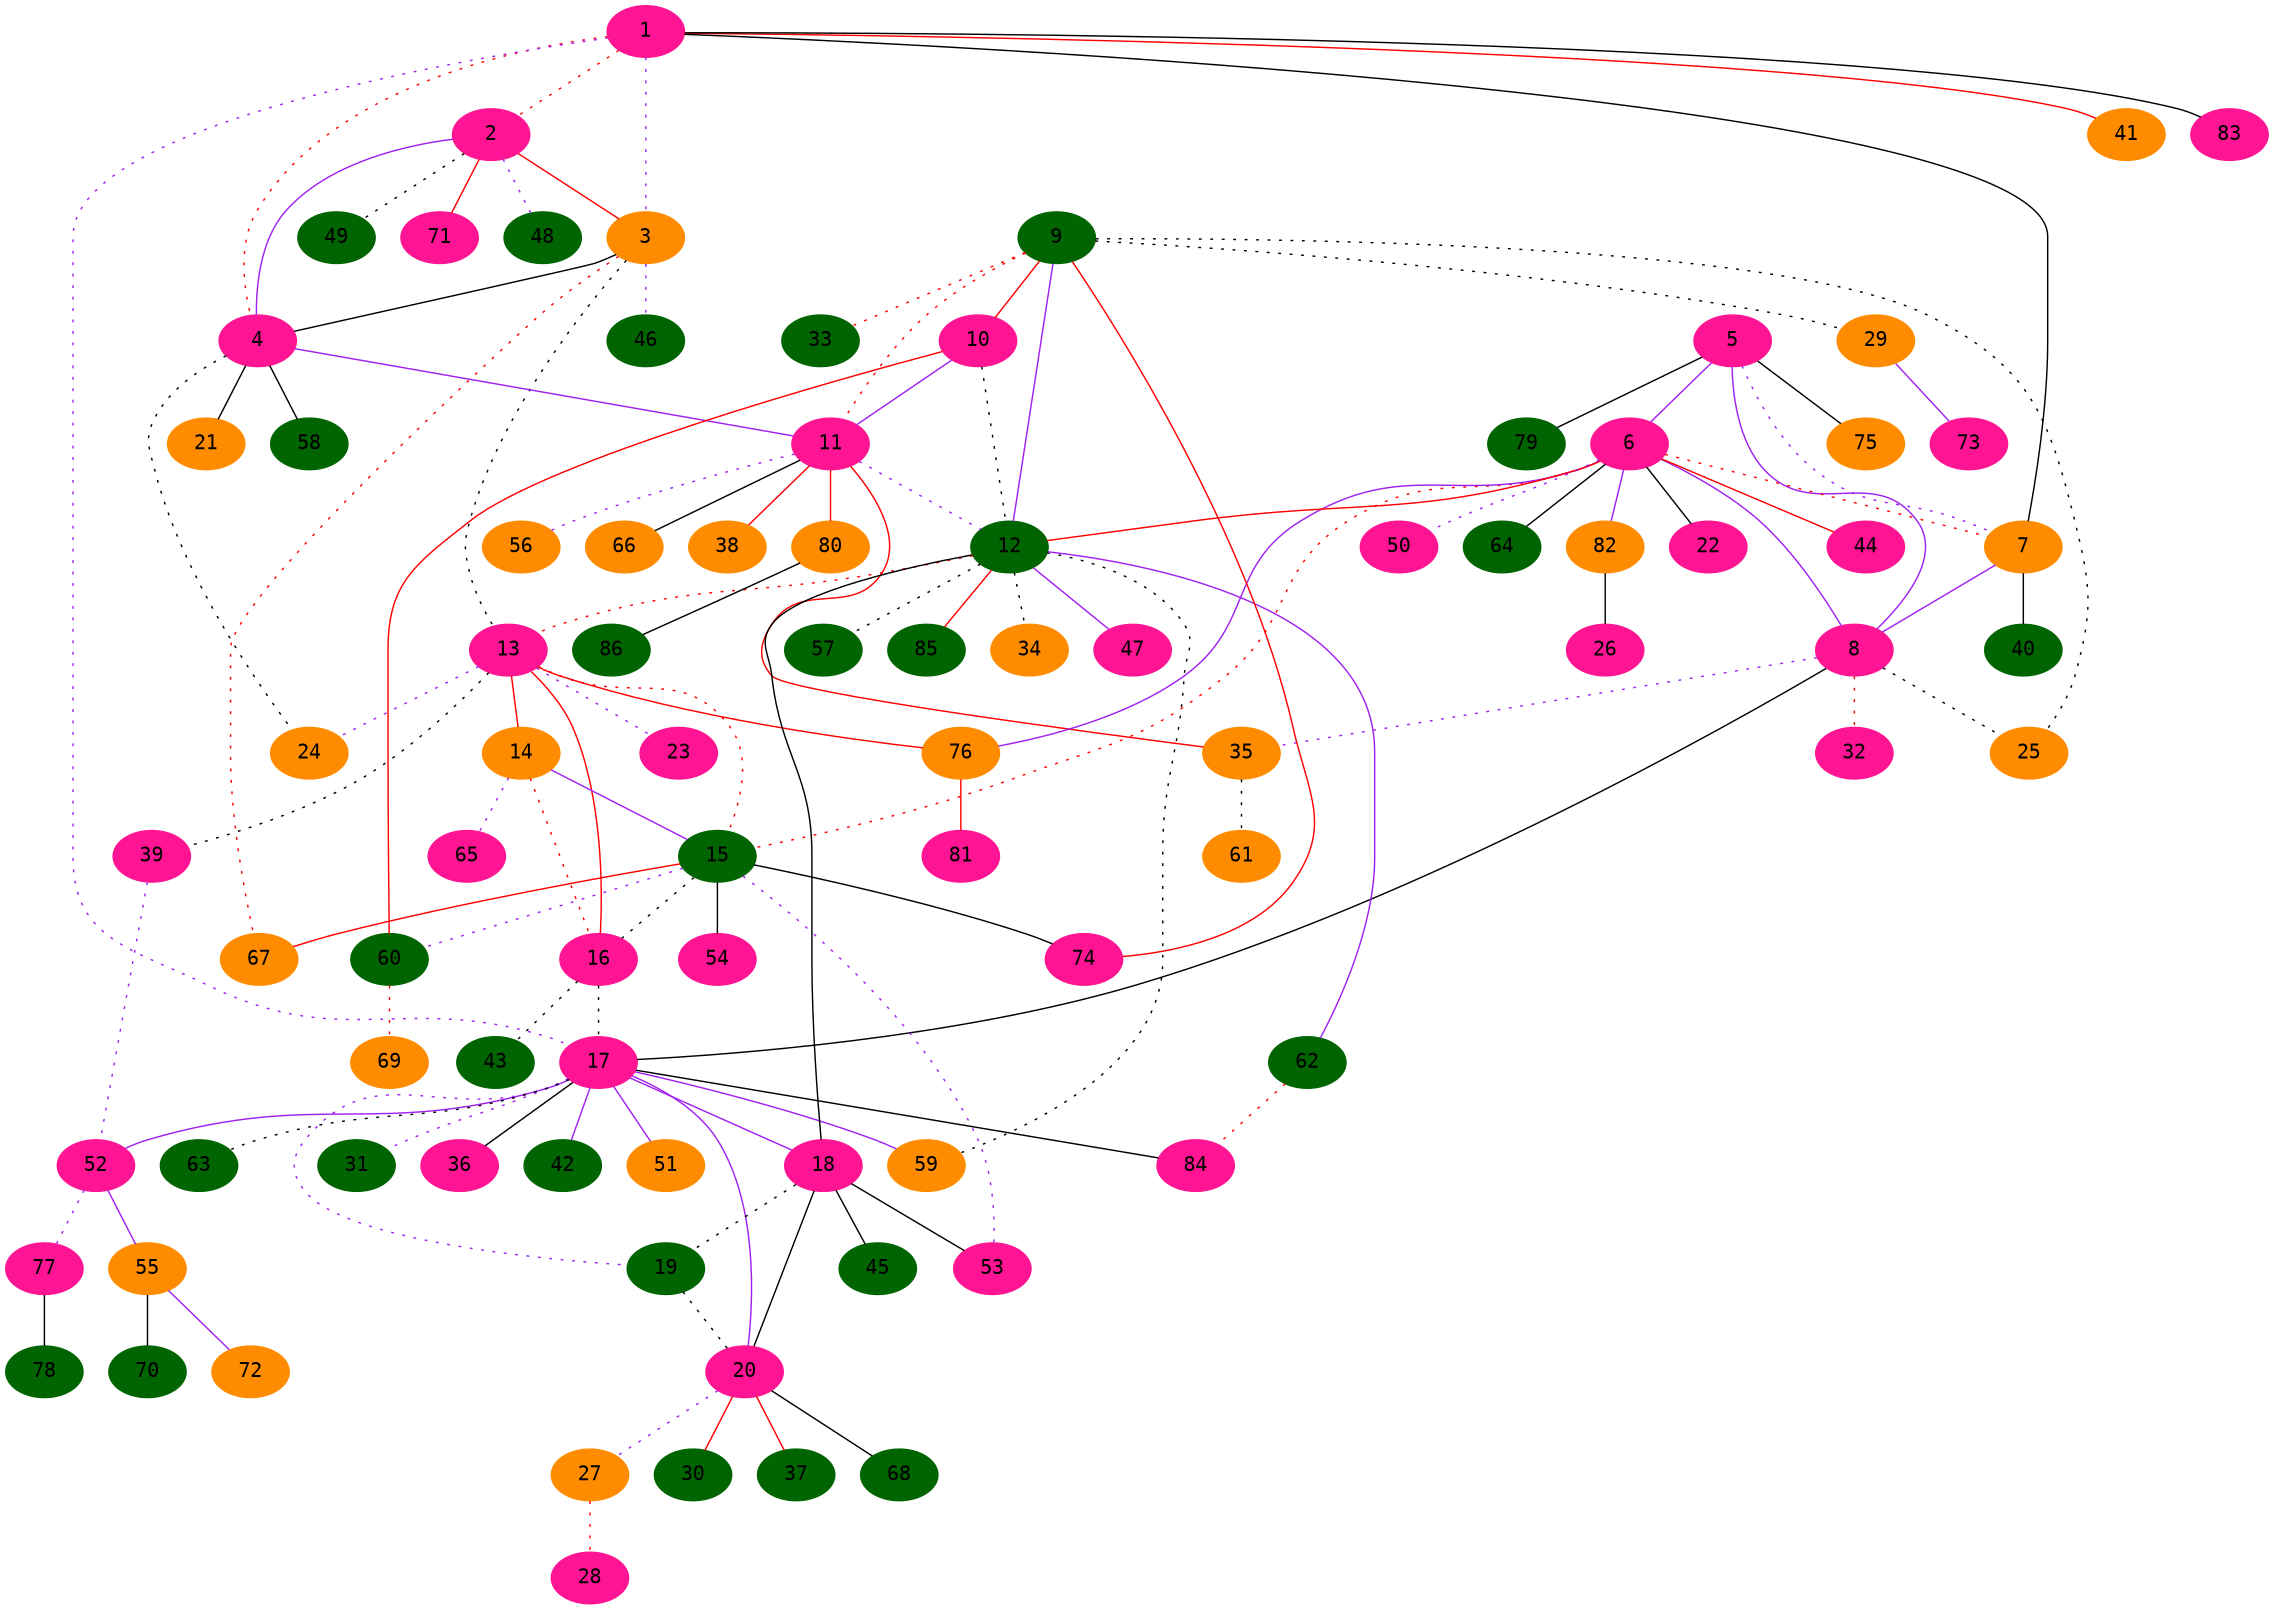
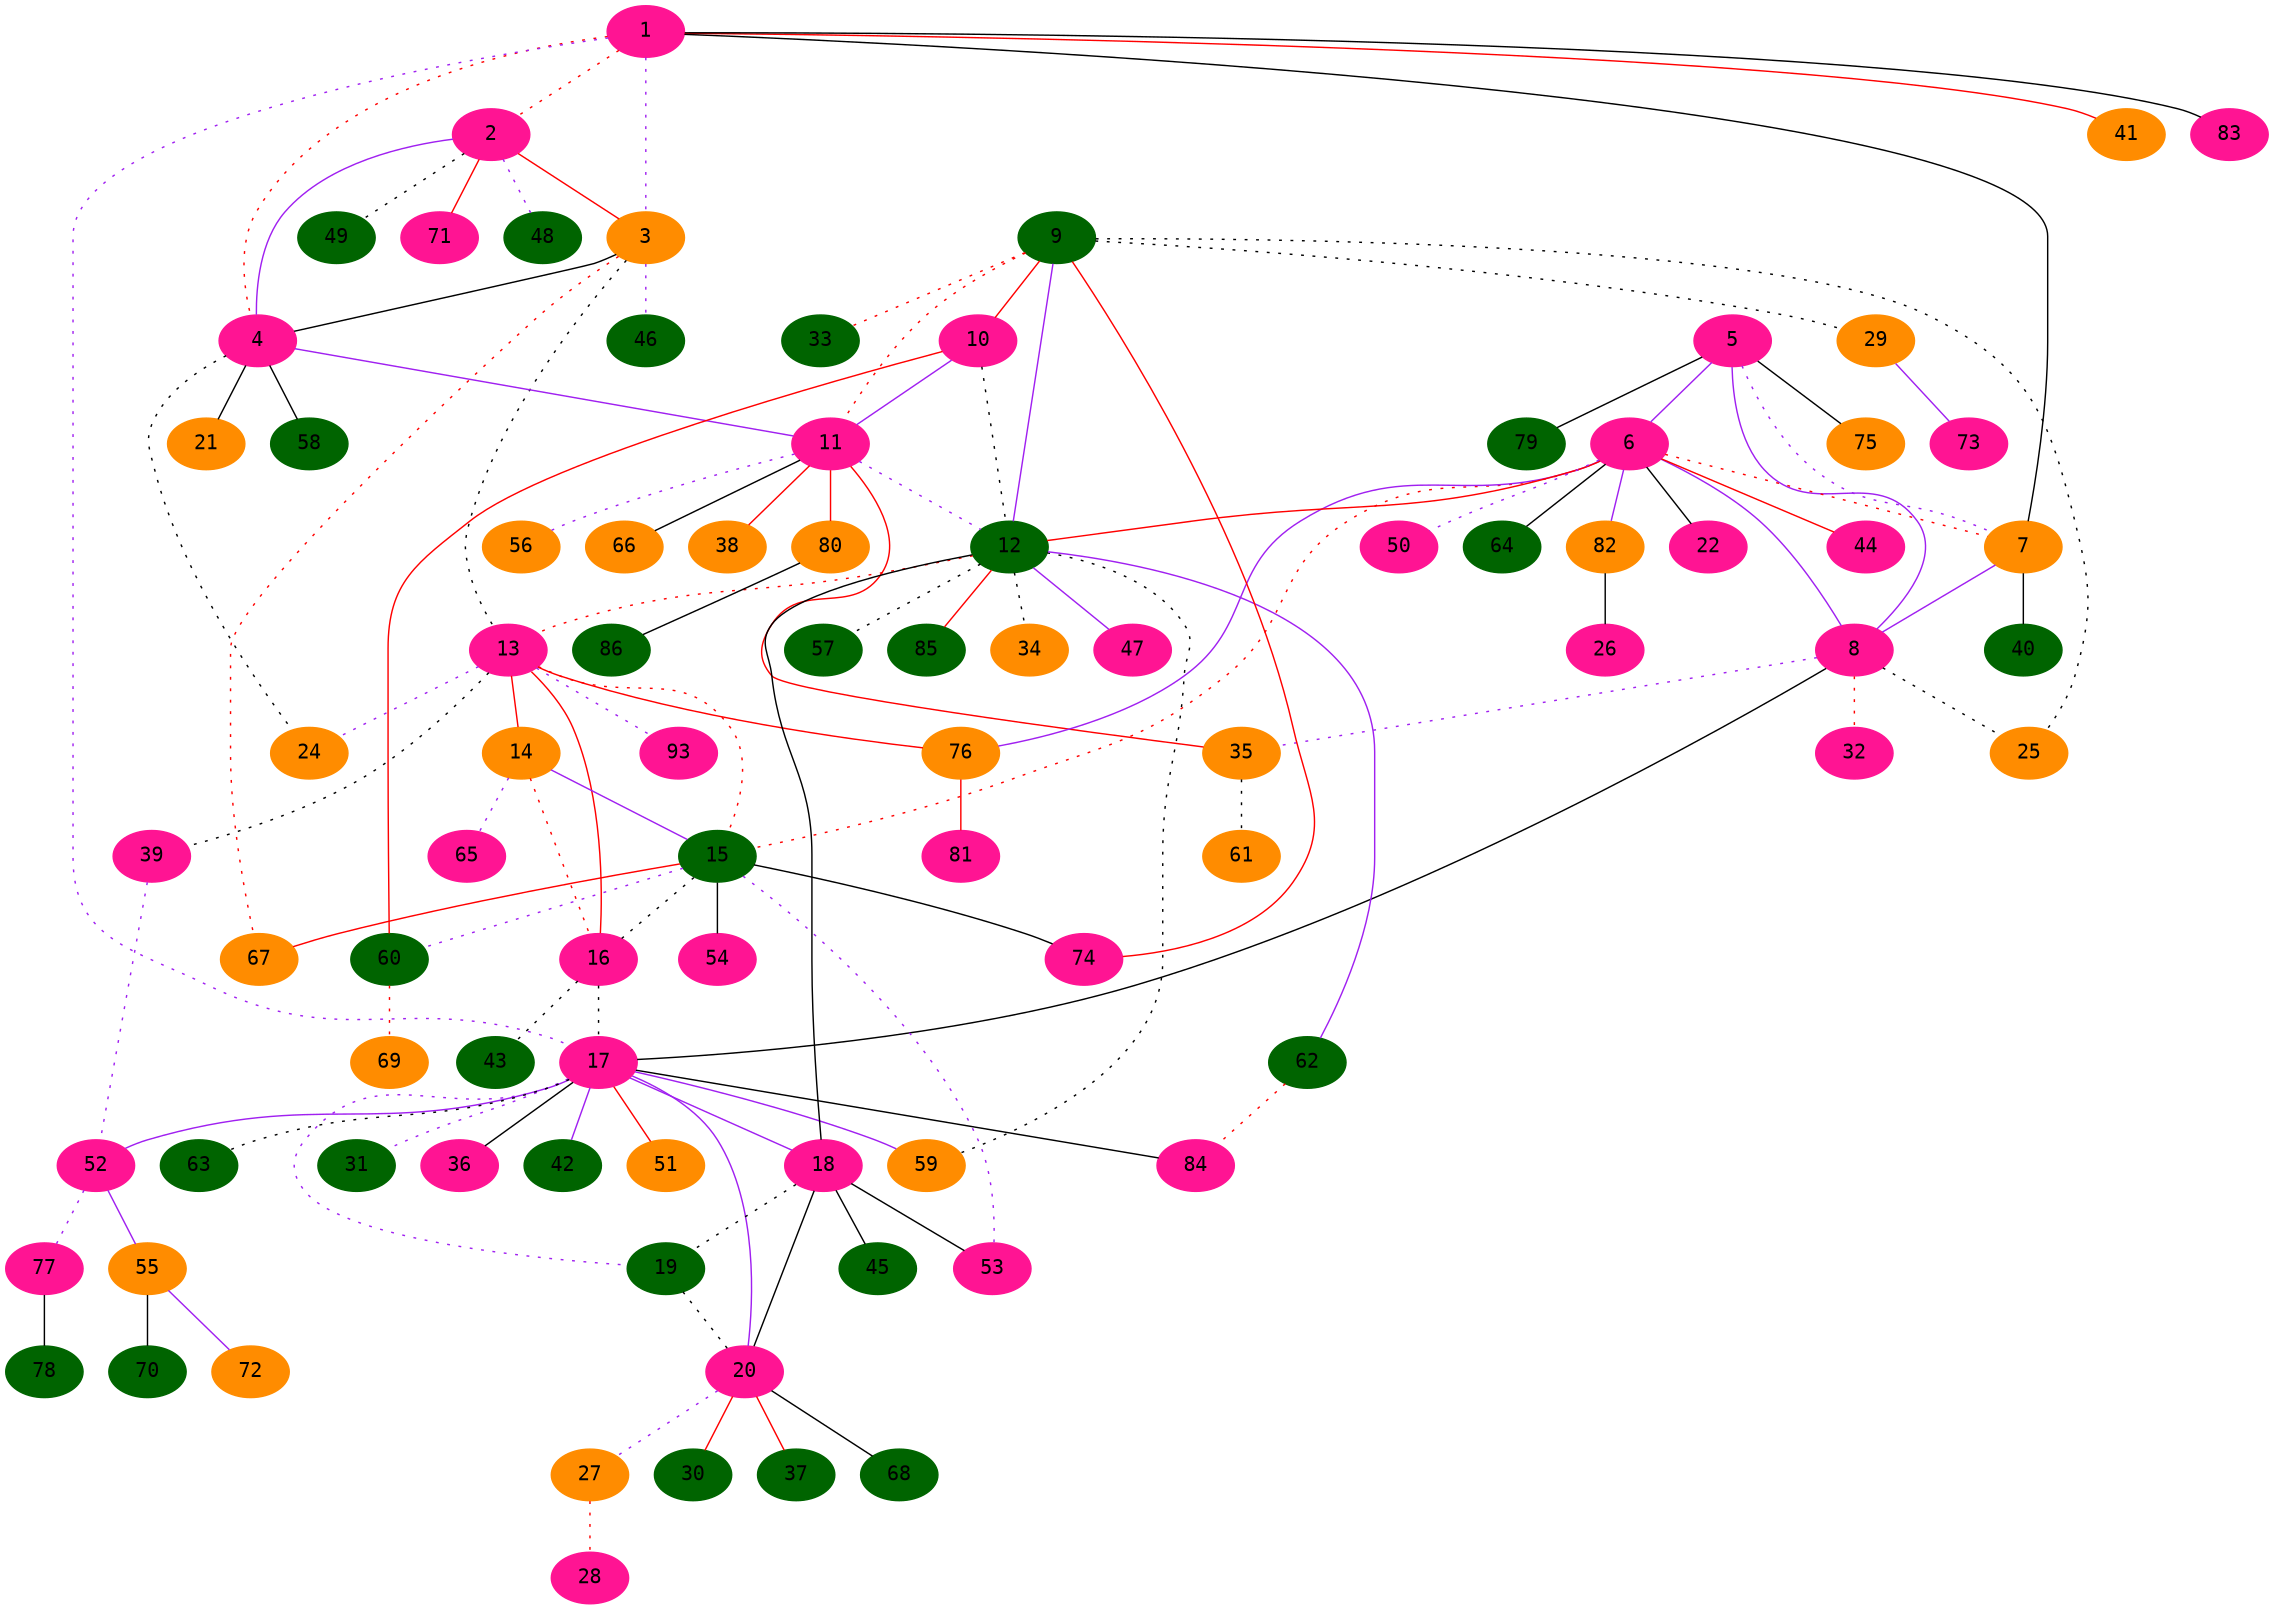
  graph {
    fontname="DejaVu Sans Mono"
    node [color=deeppink fontname="DejaVu Sans Mono" style=filled]
    edge [color=black fontname="DejaVu Sans Mono" style=solid]
    1
    2
    3 [color=darkorange]
    4
    7 [color=darkorange]
    17
    41 [color=darkorange]
    83
    48 [color=darkgreen]
    49 [color=darkgreen]
    71
    13
    46 [color=darkgreen]
    67 [color=darkorange]
    11
    21 [color=darkorange]
    24 [color=darkorange]
    58 [color=darkgreen]
    8
    40 [color=darkgreen]
    18
    59 [color=darkorange]
    19 [color=darkgreen]
    20
    31 [color=darkgreen]
    36
    42 [color=darkgreen]
    51 [color=darkorange]
    52
    63 [color=darkgreen]
    84
    15 [color=darkgreen]
    76 [color=darkorange]
    14 [color=darkorange]
    16
-   23
+   23 [label=93]
    39
    12 [color=darkgreen]
    35 [color=darkorange]
    38 [color=darkorange]
    56 [color=darkorange]
    66 [color=darkorange]
    80 [color=darkorange]
    5
    6
    75 [color=darkorange]
    79 [color=darkgreen]
    22
    44
    50
    64 [color=darkgreen]
    82 [color=darkorange]
    25 [color=darkorange]
    32
    34 [color=darkorange]
    47
    57 [color=darkgreen]
    62 [color=darkgreen]
    85 [color=darkgreen]
    74
    60 [color=darkgreen]
    53
    54
    81
    26
    61 [color=darkorange]
    9 [color=darkgreen]
    10
    29 [color=darkorange]
    33 [color=darkgreen]
    73
    69 [color=darkorange]
    86 [color=darkgreen]
    45 [color=darkgreen]
    65
    43 [color=darkgreen]
    27 [color=darkorange]
    30 [color=darkgreen]
    37 [color=darkgreen]
    68 [color=darkgreen]
    55 [color=darkorange]
    77
    28
    70 [color=darkgreen]
    72 [color=darkorange]
    78 [color=darkgreen]
    1 -- 2 [color=red style=dotted]
    1 -- 3 [color=purple style=dotted]
    1 -- 4 [color=red style=dotted]
    1 -- 7
    1 -- 17 [color=purple style=dotted]
    1 -- 41 [color=red]
    1 -- 83
    2 -- 3 [color=red]
    2 -- 4 [color=purple]
    2 -- 48 [color=purple style=dotted]
    2 -- 49 [style=dotted]
    2 -- 71 [color=red]
    3 -- 4
    3 -- 13 [style=dotted]
    3 -- 46 [color=purple style=dotted]
    3 -- 67 [color=red style=dotted]
    4 -- 11 [color=purple]
    4 -- 21
    4 -- 24 [style=dotted]
    4 -- 58
    7 -- 8 [color=purple]
    7 -- 40
    17 -- 18 [color=purple]
    17 -- 59 [color=purple]
    17 -- 19 [color=purple style=dotted]
    17 -- 20 [color=purple]
    17 -- 31 [color=purple style=dotted]
    17 -- 36
    17 -- 42 [color=purple]
-   17 -- 51 [color=purple]
+   17 -- 51 [color=red]
    17 -- 52 [color=purple]
    17 -- 63 [style=dotted]
    17 -- 84
    13 -- 24 [color=purple style=dotted]
    13 -- 15 [color=red style=dotted]
    13 -- 76 [color=red]
    13 -- 14 [color=red]
    13 -- 16 [color=red]
    13 -- 23 [color=purple style=dotted]
    13 -- 39 [style=dotted]
    11 -- 12 [color=purple style=dotted]
    11 -- 35 [color=red]
    11 -- 38 [color=red]
    11 -- 56 [color=purple style=dotted]
    11 -- 66
    11 -- 80 [color=red]
    8 -- 17
    8 -- 35 [color=purple style=dotted]
    8 -- 25 [style=dotted]
    8 -- 32 [color=red style=dotted]
    18 -- 19 [style=dotted]
    18 -- 20
    18 -- 53
    18 -- 45
    19 -- 20 [style=dotted]
    20 -- 27 [color=purple style=dotted]
    20 -- 30 [color=red]
    20 -- 37 [color=red]
    20 -- 68
    52 -- 55 [color=purple]
    52 -- 77 [color=purple style=dotted]
    15 -- 67 [color=red]
    15 -- 16 [style=dotted]
    15 -- 74
    15 -- 60 [color=purple style=dotted]
    15 -- 53 [color=purple style=dotted]
    15 -- 54
    76 -- 81 [color=red]
    14 -- 15 [color=purple]
    14 -- 16 [color=red style=dotted]
    14 -- 65 [color=purple style=dotted]
    16 -- 17 [style=dotted]
    16 -- 43 [style=dotted]
    39 -- 52 [color=purple style=dotted]
    12 -- 13 [color=red style=dotted]
    12 -- 18
    12 -- 59 [style=dotted]
    12 -- 34 [style=dotted]
    12 -- 47 [color=purple]
    12 -- 57 [style=dotted]
    12 -- 62 [color=purple]
    12 -- 85 [color=red]
    35 -- 61 [style=dotted]
    80 -- 86
    5 -- 7 [color=purple style=dotted]
    5 -- 8 [color=purple]
    5 -- 6 [color=purple]
    5 -- 75
    5 -- 79
    6 -- 7 [color=red style=dotted]
    6 -- 8 [color=purple]
    6 -- 15 [color=red style=dotted]
    6 -- 76 [color=purple]
    6 -- 12 [color=red]
    6 -- 22
    6 -- 44 [color=red]
    6 -- 50 [color=purple style=dotted]
    6 -- 64
    6 -- 82 [color=purple]
    82 -- 26
    62 -- 84 [color=red style=dotted]
    60 -- 69 [color=red style=dotted]
    9 -- 11 [color=red style=dotted]
    9 -- 12 [color=purple]
    9 -- 25 [style=dotted]
    9 -- 74 [color=red]
    9 -- 10 [color=red]
    9 -- 29 [style=dotted]
    9 -- 33 [color=red style=dotted]
    10 -- 11 [color=purple]
    10 -- 12 [style=dotted]
    10 -- 60 [color=red]
    29 -- 73 [color=purple]
    27 -- 28 [color=red style=dotted]
    55 -- 70
    55 -- 72 [color=purple]
    77 -- 78
  }
